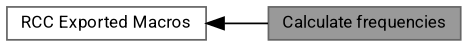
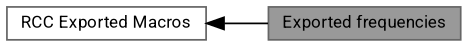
  digraph {
    rankdir=LR
    fontname=Roboto
    node [fontname=Roboto fontsize=10 shape=box style=filled]
-   n1 [color=gray40 fillcolor=grey60 fontcolor=black height=0.2 label="Calculate frequencies" width=0.4]
+   n1 [color=gray40 fillcolor=grey60 fontcolor=black height=0.2 label="Exported frequencies" width=0.4]
    n2 [color=grey40 fillcolor=white height=0.2 label="RCC Exported Macros" width=0.4]
    n2 -> n1 [dir=back fontname=Roboto fontsize=10 labelfontname=Helvetica labelfontsize=10 shape=plaintext style=solid]
  }
